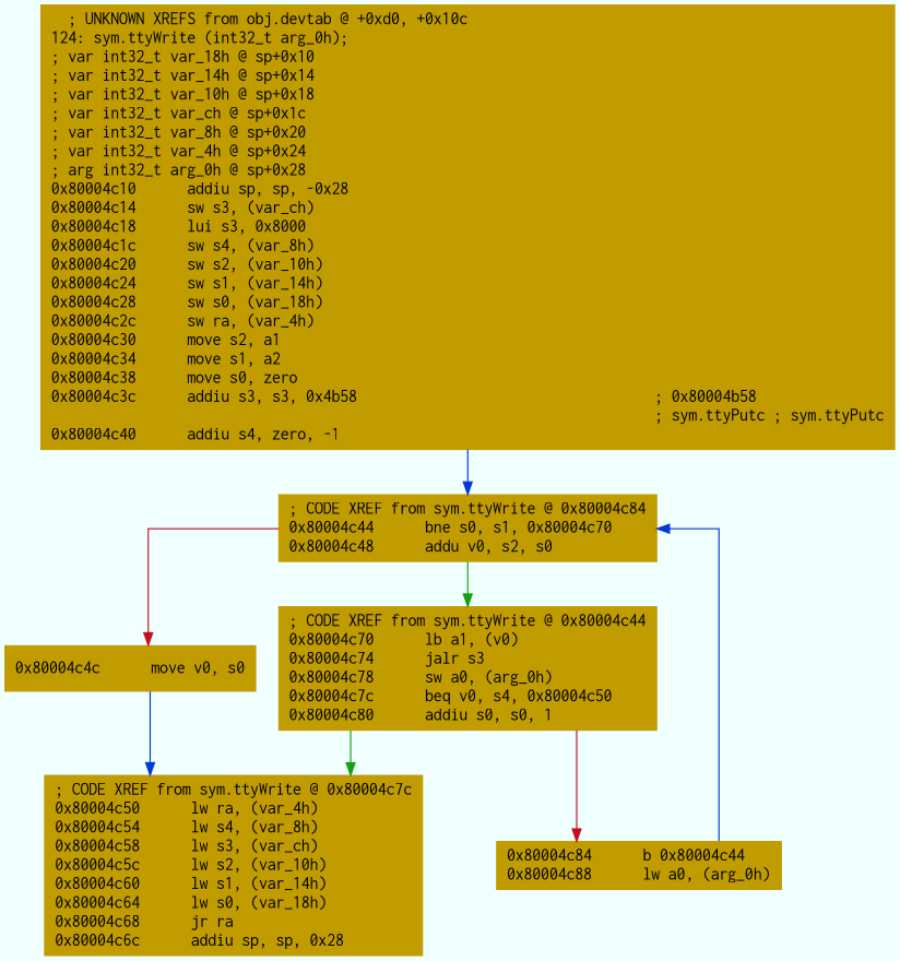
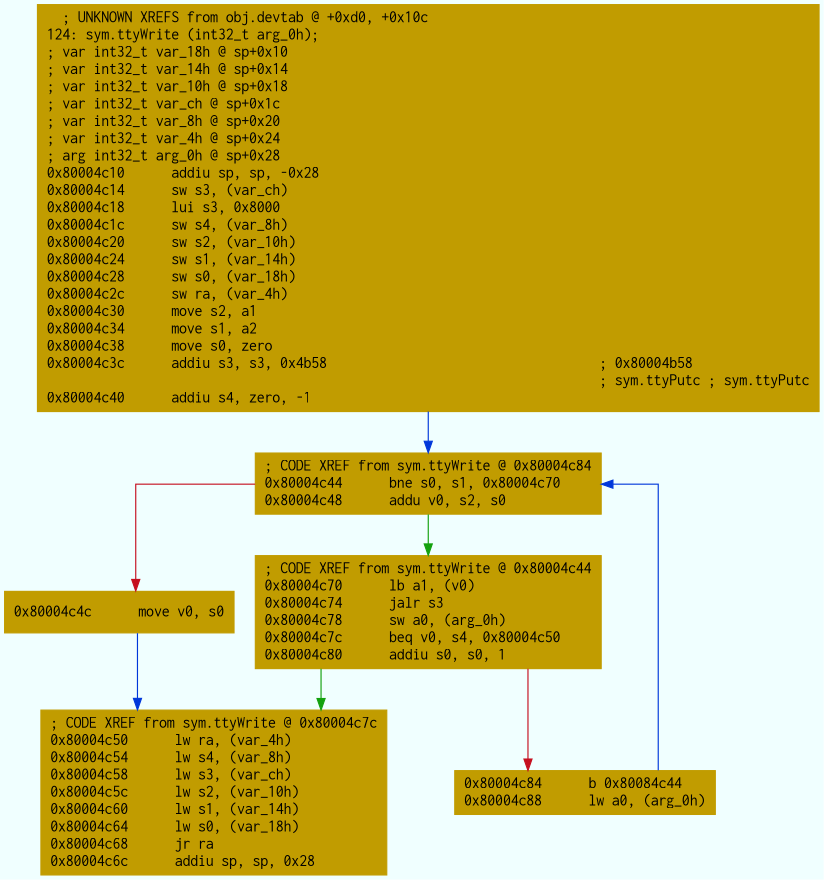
  digraph {
    bgcolor=azure
    fontname=Courier
    fontsize=8
    splines=ortho
    node [color="#c19c00" fillcolor="#c19c00" fontname=Courier shape=box style=filled]
    edge [arrowhead=normal color="#0037da"]
    n1 [label="  ; UNKNOWN XREFS from obj.devtab @ +0xd0, +0x10c\l124: sym.ttyWrite (int32_t arg_0h);\l; var int32_t var_18h @ sp+0x10\l; var int32_t var_14h @ sp+0x14\l; var int32_t var_10h @ sp+0x18\l; var int32_t var_ch @ sp+0x1c\l; var int32_t var_8h @ sp+0x20\l; var int32_t var_4h @ sp+0x24\l; arg int32_t arg_0h @ sp+0x28\l0x80004c10      addiu sp, sp, -0x28\l0x80004c14      sw s3, (var_ch)\l0x80004c18      lui s3, 0x8000\l0x80004c1c      sw s4, (var_8h)\l0x80004c20      sw s2, (var_10h)\l0x80004c24      sw s1, (var_14h)\l0x80004c28      sw s0, (var_18h)\l0x80004c2c      sw ra, (var_4h)\l0x80004c30      move s2, a1\l0x80004c34      move s1, a2\l0x80004c38      move s0, zero\l0x80004c3c      addiu s3, s3, 0x4b58                                   ; 0x80004b58\l                                                                       ; sym.ttyPutc ; sym.ttyPutc\l0x80004c40      addiu s4, zero, -1\l"]
    n2 [label="; CODE XREF from sym.ttyWrite @ 0x80004c84\l0x80004c44      bne s0, s1, 0x80004c70\l0x80004c48      addu v0, s2, s0\l"]
    n3 [label="0x80004c4c      move v0, s0\l"]
    n4 [label="; CODE XREF from sym.ttyWrite @ 0x80004c44\l0x80004c70      lb a1, (v0)\l0x80004c74      jalr s3\l0x80004c78      sw a0, (arg_0h)\l0x80004c7c      beq v0, s4, 0x80004c50\l0x80004c80      addiu s0, s0, 1\l"]
    n5 [label="; CODE XREF from sym.ttyWrite @ 0x80004c7c\l0x80004c50      lw ra, (var_4h)\l0x80004c54      lw s4, (var_8h)\l0x80004c58      lw s3, (var_ch)\l0x80004c5c      lw s2, (var_10h)\l0x80004c60      lw s1, (var_14h)\l0x80004c64      lw s0, (var_18h)\l0x80004c68      jr ra\l0x80004c6c      addiu sp, sp, 0x28\l"]
-   n6 [label="0x80004c84      b 0x80004c44\l0x80004c88      lw a0, (arg_0h)\l"]
+   n6 [label="0x80004c84      b 0x80084c44\l0x80004c88      lw a0, (arg_0h)\l"]
    n1 -> n2
    n2 -> n3 [color="#c50f1f"]
    n2 -> n4 [color="#13a10e"]
    n3 -> n5
    n4 -> n5 [color="#13a10e"]
    n4 -> n6 [color="#c50f1f"]
    n6 -> n2
  }
